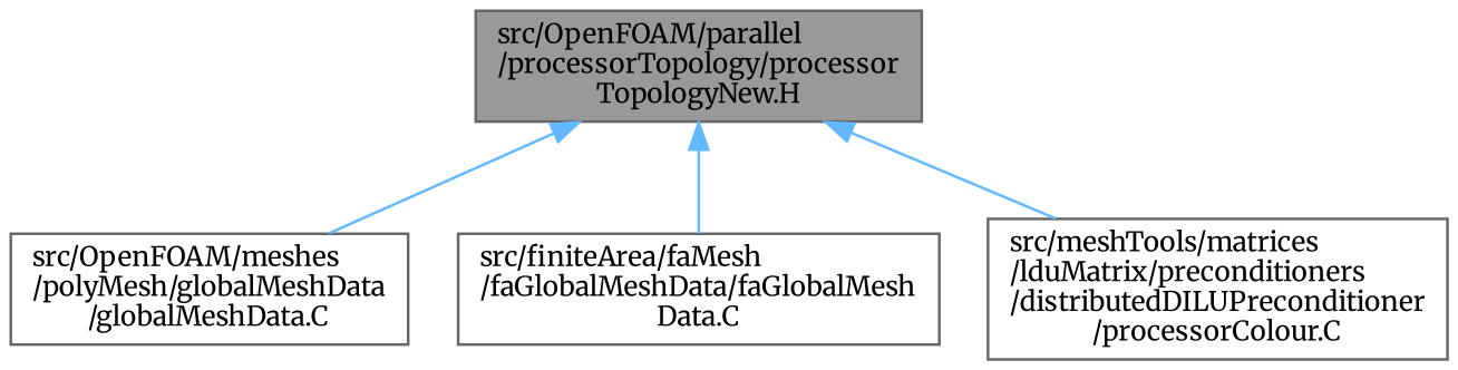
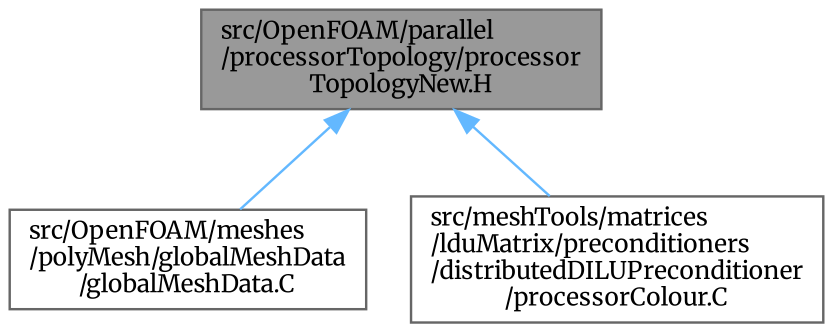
  digraph {
    fontname=Merriweather
    node [color=grey40 fillcolor=white fontname=Merriweather fontsize=10 shape=box style=filled]
    edge [color=steelblue1 dir=back fontname=Merriweather fontsize=10 labelfontname=Helvetica labelfontsize=10 style=solid]
    n1 [color=gray40 fillcolor=grey60 fontcolor=black height=0.2 label="src/OpenFOAM/parallel\l/processorTopology/processor\lTopologyNew.H" width=0.4]
    n2 [height=0.2 label="src/OpenFOAM/meshes\l/polyMesh/globalMeshData\l/globalMeshData.C" width=0.4]
-   n3 [height=0.2 label="src/finiteArea/faMesh\l/faGlobalMeshData/faGlobalMesh\lData.C" width=0.4]
    n4 [height=0.2 label="src/meshTools/matrices\l/lduMatrix/preconditioners\l/distributedDILUPreconditioner\l/processorColour.C" width=0.4]
    n1 -> n2
-   n1 -> n3
    n1 -> n4
  }
